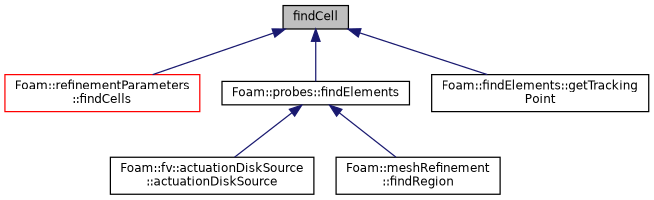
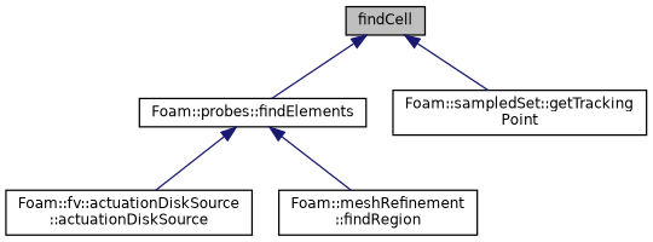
  digraph {
    rankdir=TB
    node [color=black fontname=Helvetica fontsize=10 shape=record]
    edge [color=midnightblue dir=back fontname=Helvetica fontsize=10 labelfontname=Helvetica labelfontsize=10 style=solid]
    n1 [fillcolor=grey75 fontcolor=black height=0.2 label=findCell style=filled width=0.4]
-   n2 [color=red height=0.2 label="Foam::refinementParameters\l::findCells" width=0.4]
    n3 [height=0.2 label="Foam::probes::findElements" width=0.4]
-   n4 [height=0.2 label="Foam::findElements::getTracking\lPoint" width=0.4]
+   n4 [height=0.2 label="Foam::sampledSet::getTracking\lPoint" width=0.4]
    n5 [height=0.2 label="Foam::fv::actuationDiskSource\l::actuationDiskSource" width=0.4]
    n6 [height=0.2 label="Foam::meshRefinement\l::findRegion" width=0.4]
-   n1 -> n2
    n1 -> n3
    n1 -> n4
    n3 -> n5
    n3 -> n6
  }
